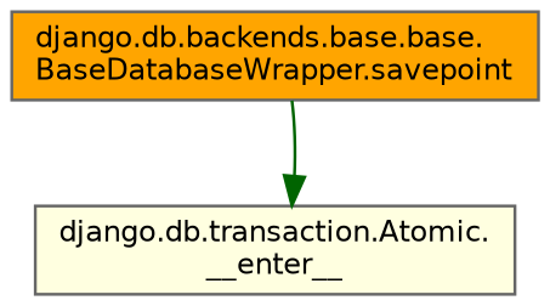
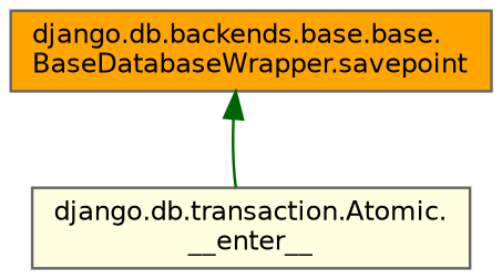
  digraph {
    rankdir=TB
    node [fontname=Helvetica fontsize=10 shape=box style=filled]
    n1 [color=gray40 fillcolor=orange fontcolor=black height=0.2 label="django.db.backends.base.base.\lBaseDatabaseWrapper.savepoint" width=0.4]
    n2 [color=grey40 fillcolor=lightyellow height=0.2 label="django.db.transaction.Atomic.\l__enter__" width=0.4]
-   n2 -> n1 [color=darkgreen dir=back fontname=Helvetica fontsize=10 labelfontname=Helvetica labelfontsize=10 style=solid]
+   n1 -> n2 [color=darkgreen dir=back fontname=Helvetica fontsize=10 labelfontname=Helvetica labelfontsize=10 style=solid]
  }
